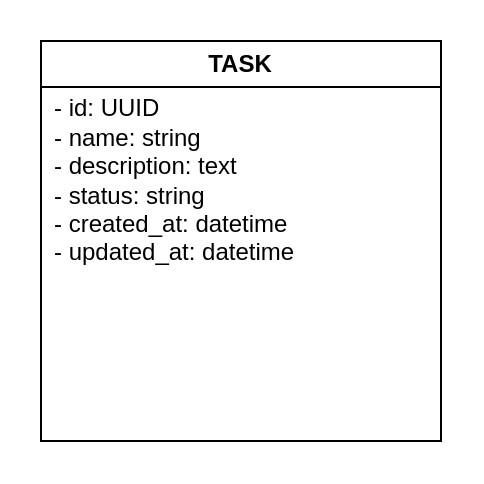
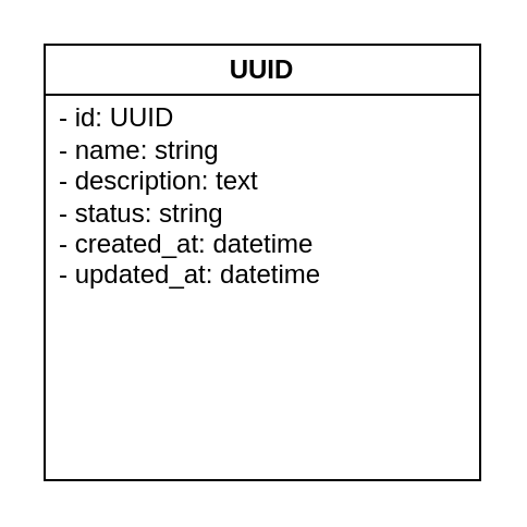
  <mxCell id="0" />
  <mxCell id="1" parent="0" />
- <mxCell id="2" value="TASK" style="swimlane;whiteSpace=wrap;html=1;" vertex="1" parent="1"><mxGeometry x="20" y="20" width="200" height="200" as="geometry" /></mxCell>
+ <mxCell id="2" value="UUID" style="swimlane;whiteSpace=wrap;html=1;" vertex="1" parent="1"><mxGeometry x="20" y="20" width="200" height="200" as="geometry" /></mxCell>
  <mxCell id="3" value="- id: UUID&lt;div&gt;- name: string&lt;/div&gt;&lt;div&gt;- description: text&lt;/div&gt;&lt;div&gt;- status: string&lt;/div&gt;&lt;div&gt;- created_at: datetime&lt;/div&gt;&lt;div&gt;- updated_at: datetime&lt;/div&gt;" style="text;html=1;align=left;verticalAlign=middle;resizable=0;points=[];autosize=1;strokeColor=none;fillColor=none;" vertex="1" parent="2"><mxGeometry x="5" y="20" width="140" height="100" as="geometry" /></mxCell>
